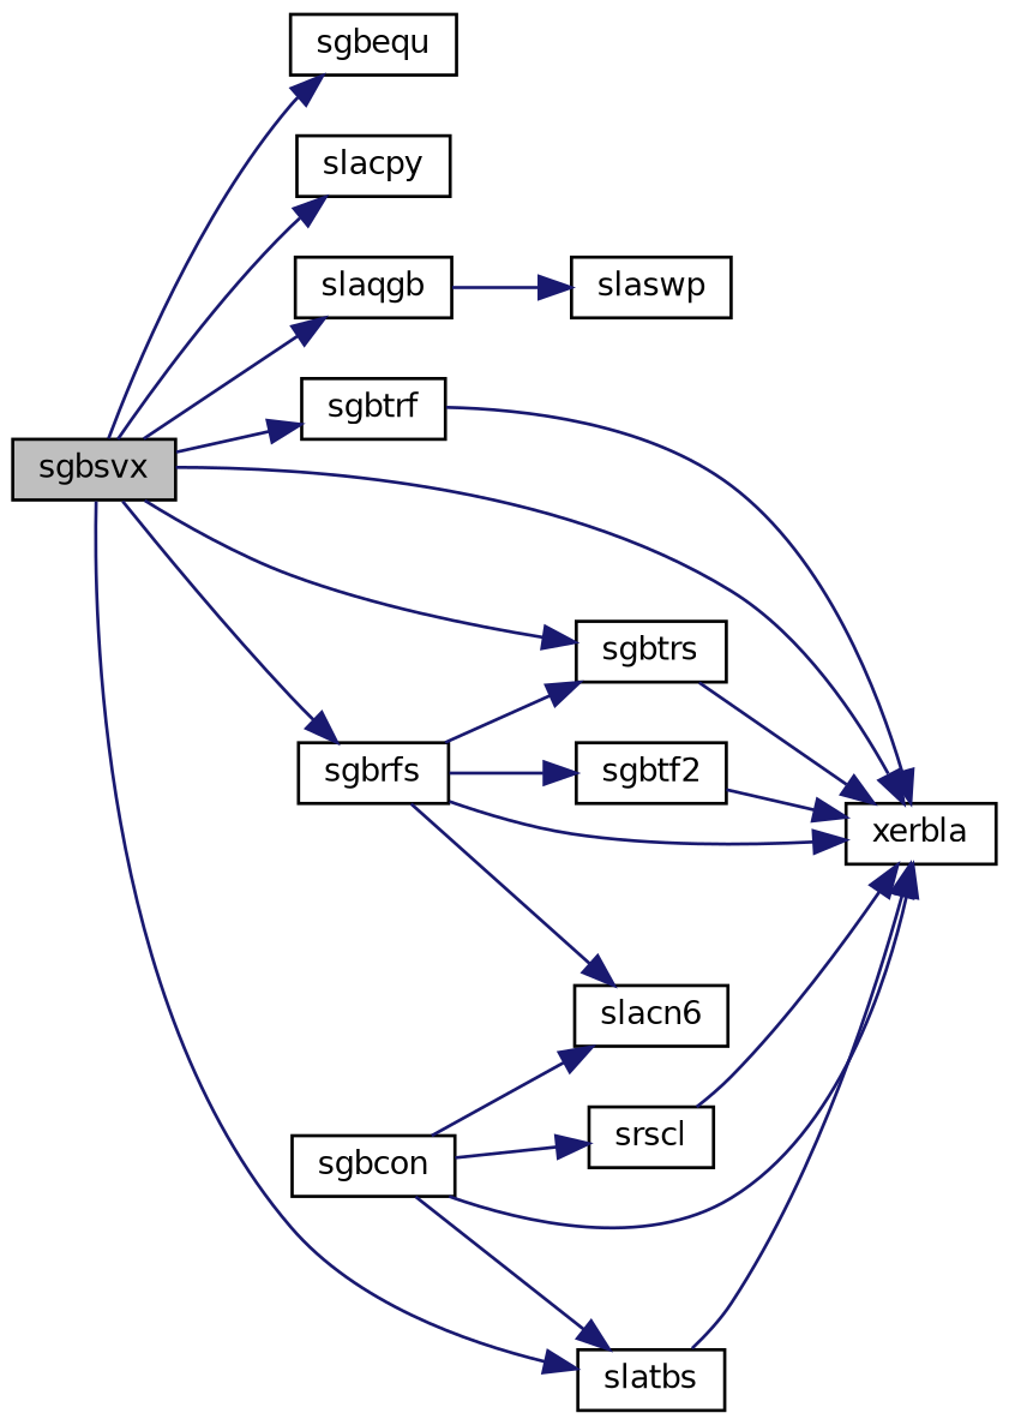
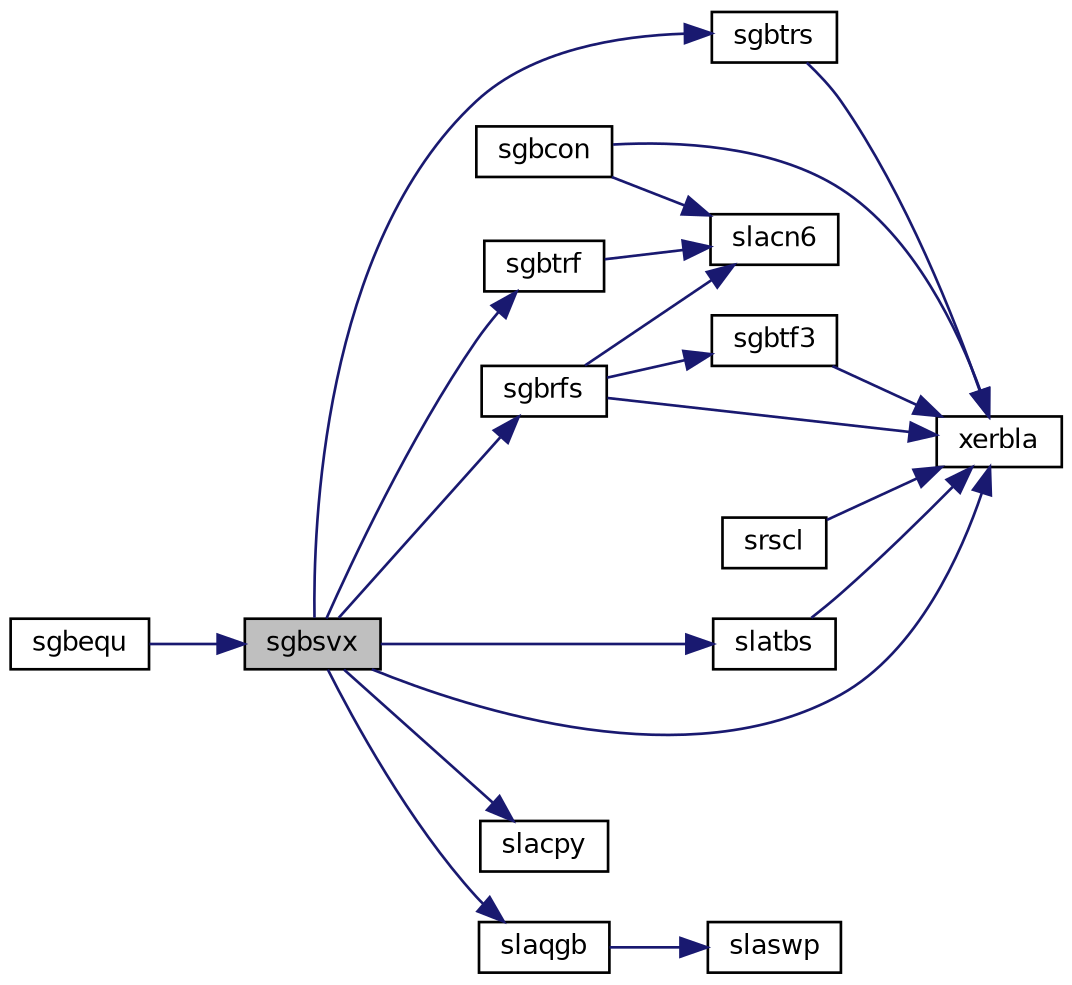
  digraph {
    rankdir=LR
    node [color=black fillcolor=white fontname=Helvetica fontsize=10 shape=record style=filled]
    edge [color=midnightblue fontname=Helvetica fontsize=10 labelfontname=Helvetica labelfontsize=10 style=solid]
    n1 [fillcolor=grey75 fontcolor=black height=0.2 label=sgbsvx width=0.4]
    n2 [height=0.2 label=xerbla width=0.4]
    n3 [height=0.2 label=sgbequ width=0.4]
    n4 [height=0.2 label=sgbrfs width=0.4]
    n5 [height=0.2 label=sgbtrs width=0.4]
    n6 [height=0.2 label=sgbtrf width=0.4]
    n7 [height=0.2 label=slacpy width=0.4]
    n8 [height=0.2 label=slaqgb width=0.4]
    n9 [height=0.2 label=slatbs width=0.4]
    n10 [height=0.2 label=sgbcon width=0.4]
    n11 [height=0.2 label=slacn6 width=0.4]
    n12 [height=0.2 label=srscl width=0.4]
-   n13 [height=0.2 label=sgbtf2 width=0.4]
+   n13 [height=0.2 label=sgbtf3 width=0.4]
    n14 [height=0.2 label=slaswp width=0.4]
    n1 -> n2
-   n1 -> n3
+   n3 -> n1
    n1 -> n4
    n1 -> n5
    n1 -> n6
    n1 -> n7
    n1 -> n8
    n1 -> n9
    n4 -> n2
-   n4 -> n5
    n4 -> n11
    n4 -> n13
    n5 -> n2
-   n6 -> n2
+   n6 -> n11
    n8 -> n14
    n9 -> n2
    n10 -> n2
-   n10 -> n9
    n10 -> n11
-   n10 -> n12
    n12 -> n2
    n13 -> n2
  }
